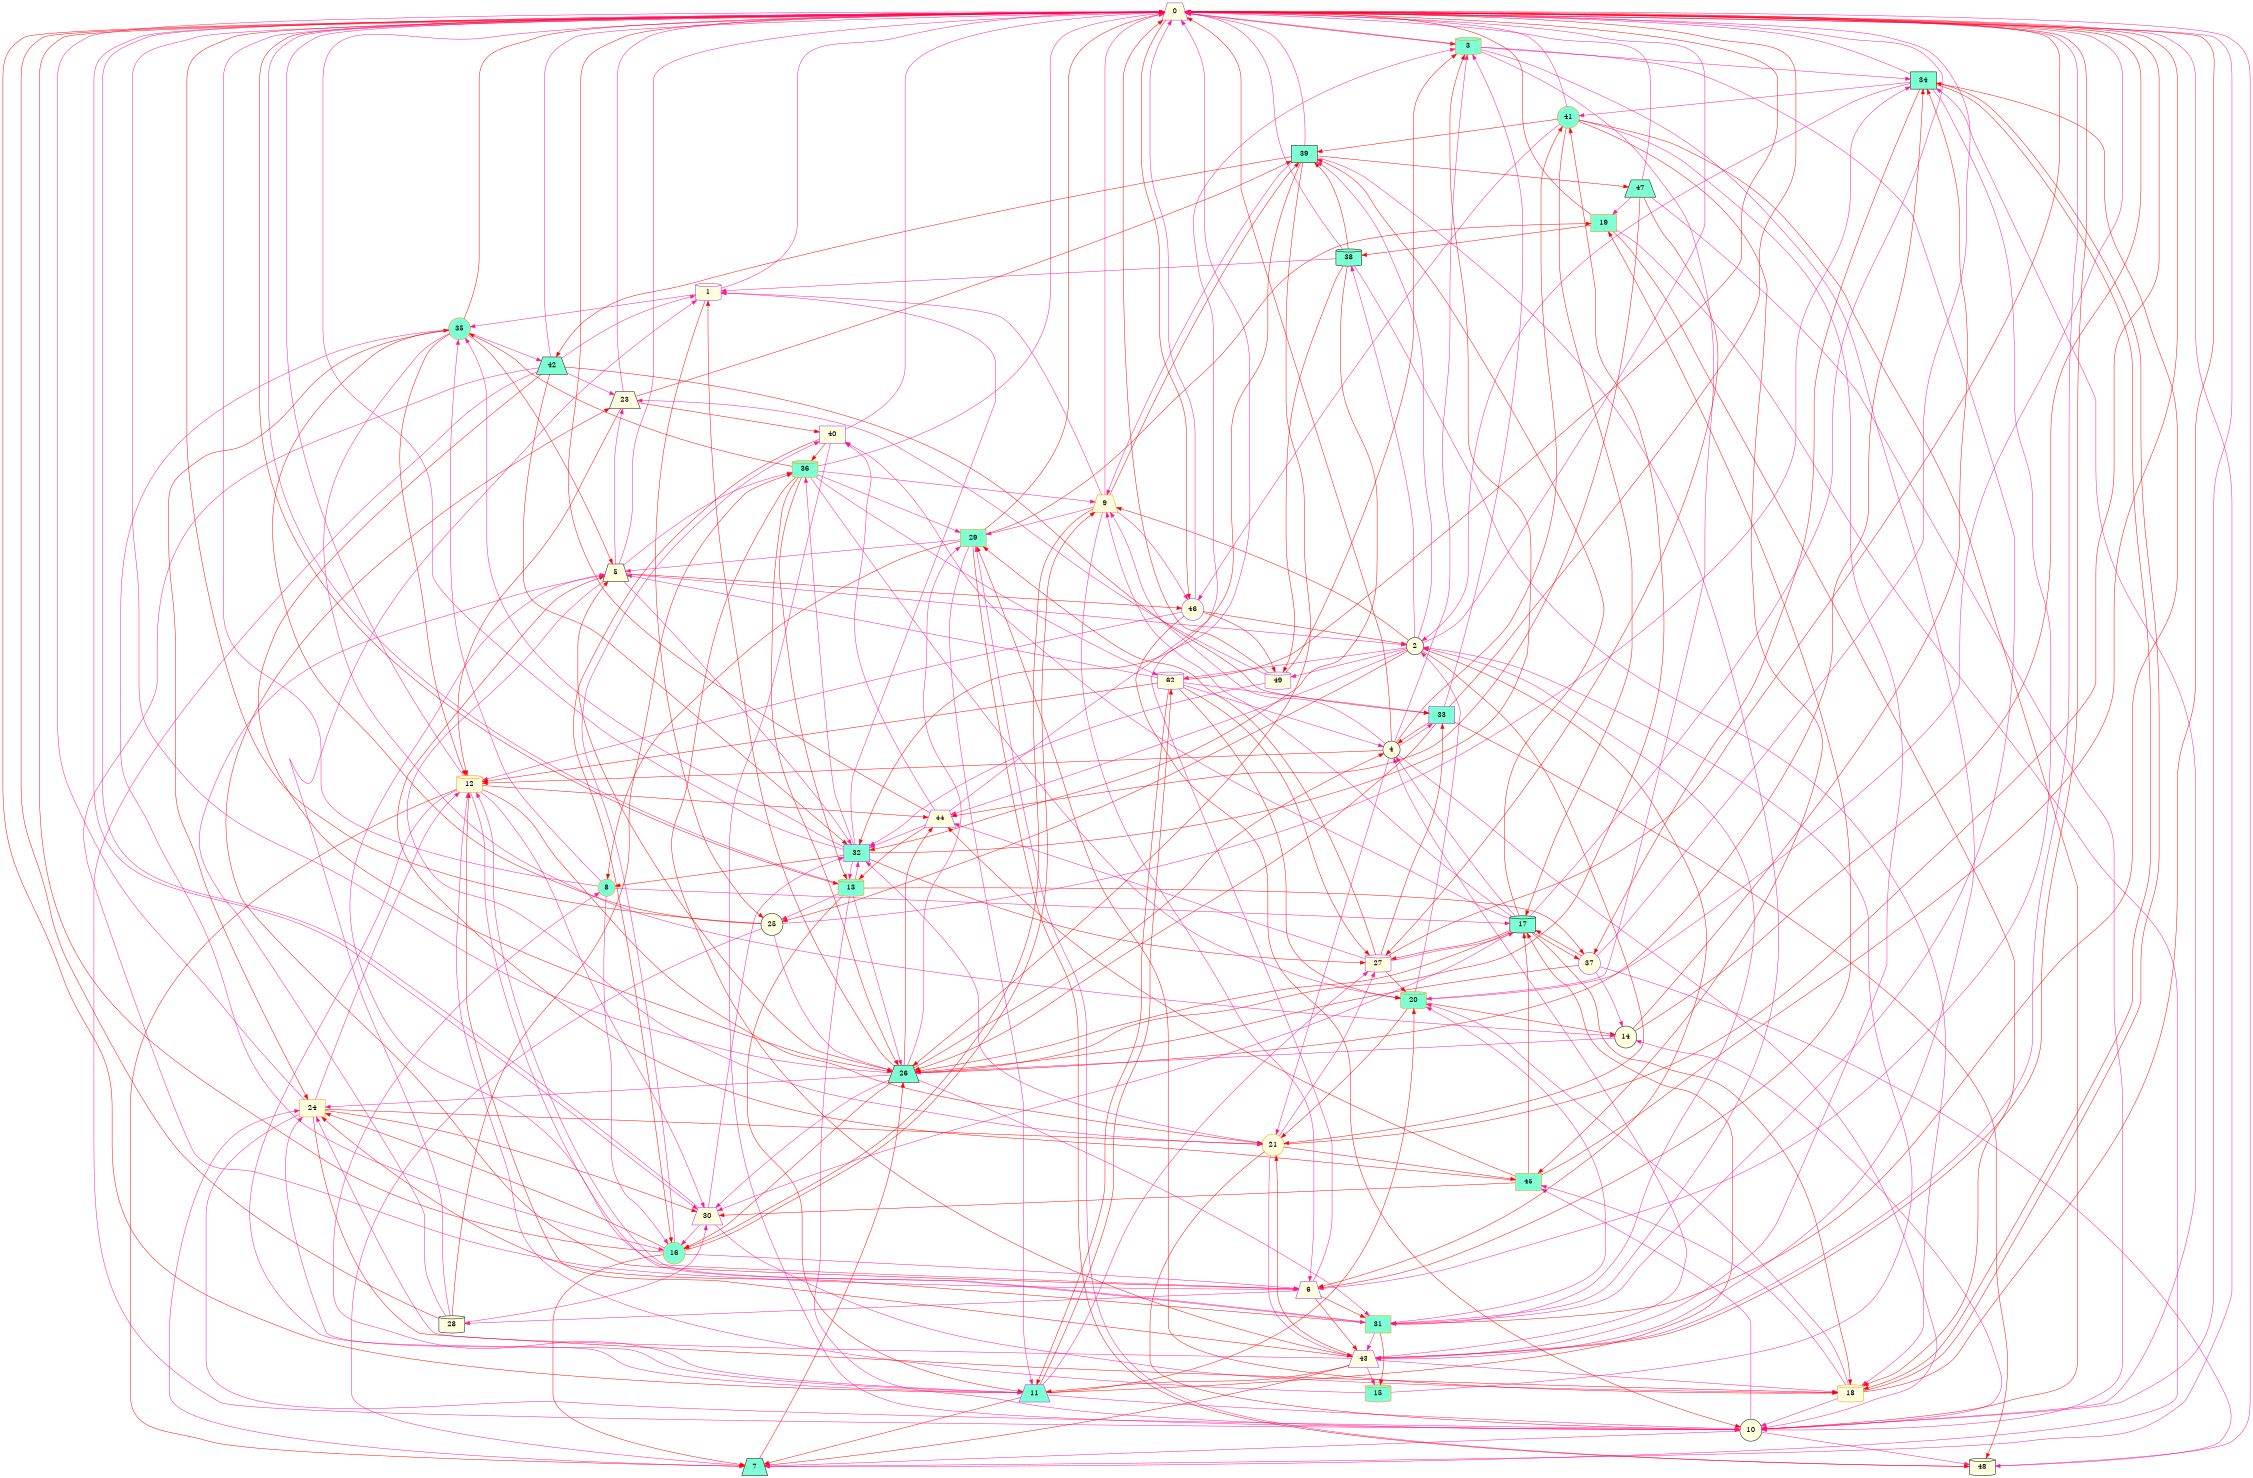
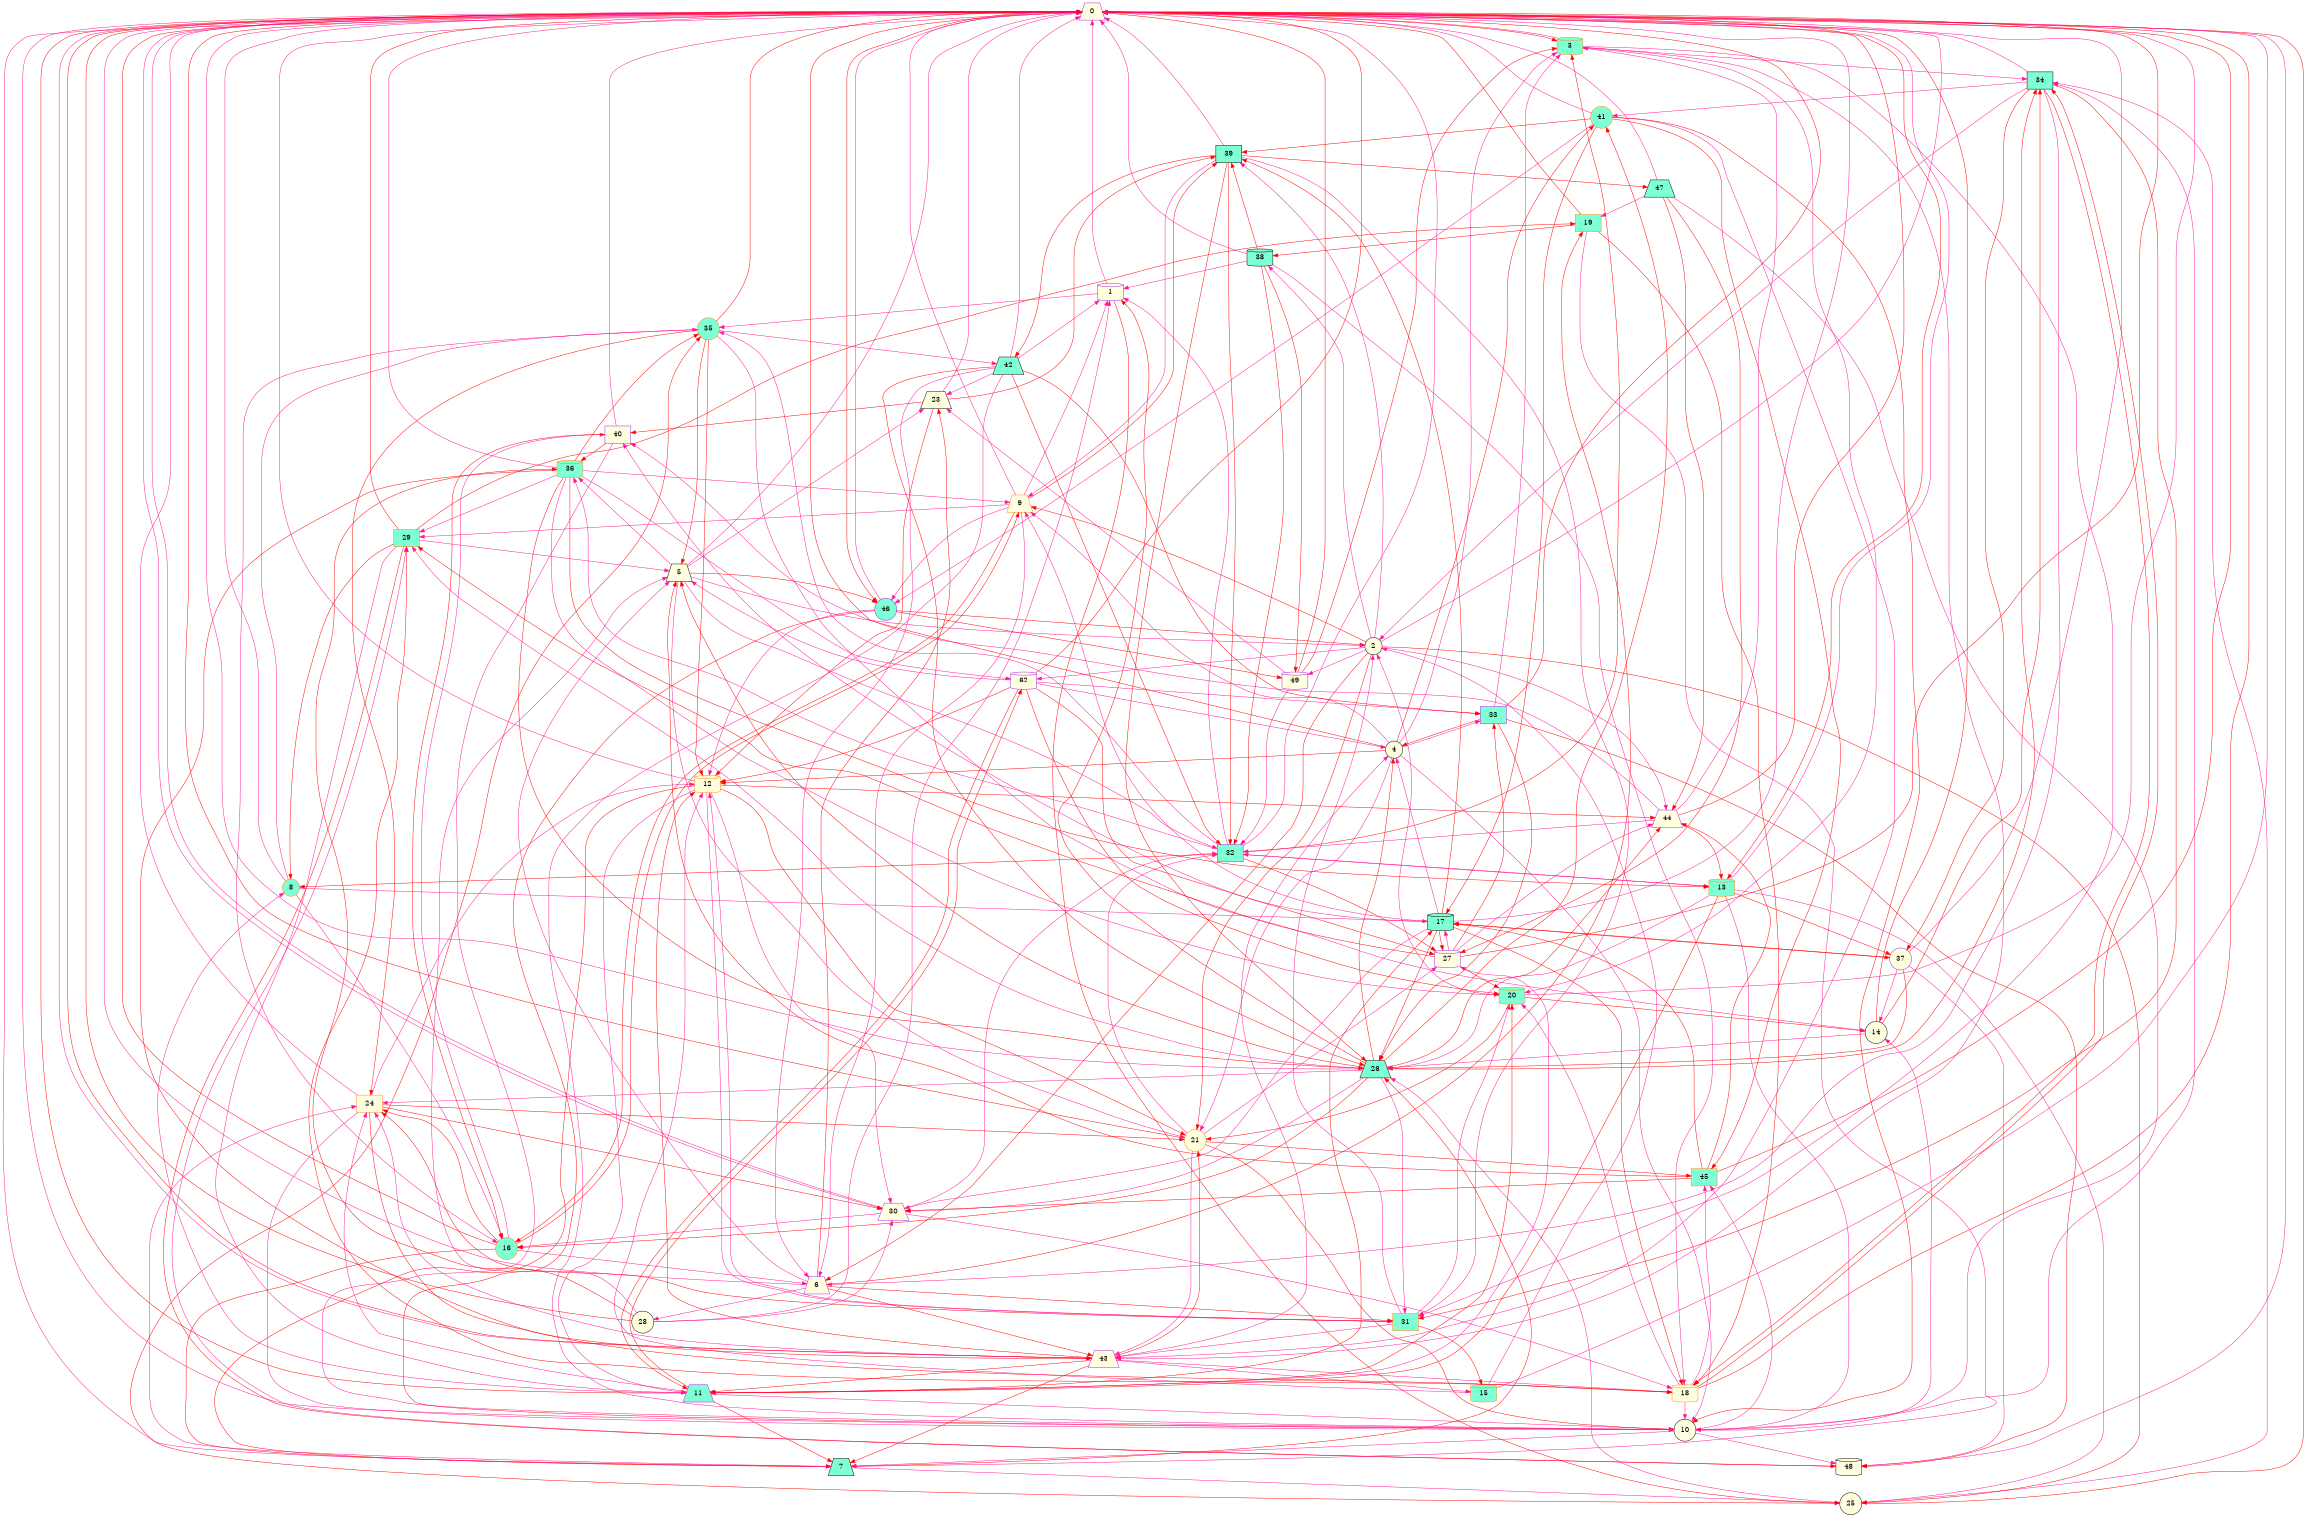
  strict digraph {
    node [color=darkorange component_delay=3 fillcolor=lightyellow shape=cylinder style=filled]
    edge [color=deeppink wire_delay=1]
    0 [color=purple shape=trapezium]
    3 [fillcolor=aquamarine]
    13 [fillcolor=aquamarine]
    30 [color=purple shape=trapezium]
    43 [color=purple shape=trapezium]
-   46 [color=purple shape=circle]
+   46 [color=purple fillcolor=aquamarine shape=circle]
    20 [fillcolor=aquamarine]
    31 [fillcolor=aquamarine shape=box]
    34 [color=black fillcolor=aquamarine shape=box]
    25 [color=black shape=circle]
    10 [color=black shape=circle]
    32 [color=purple fillcolor=aquamarine shape=box]
    26 [color=black fillcolor=aquamarine shape=trapezium]
    11 [color=purple fillcolor=aquamarine shape=trapezium]
    37 [color=purple shape=circle]
    16 [fillcolor=aquamarine shape=circle]
    18
    21 [shape=circle]
    4 [color=black shape=circle]
    12
    7 [color=black fillcolor=aquamarine shape=trapezium]
    24 [shape=box]
    15 [fillcolor=aquamarine]
    2 [color=black shape=circle]
    49 [color=purple]
    14 [color=black shape=circle]
    6 [color=purple shape=trapezium]
    41 [fillcolor=aquamarine shape=circle]
    35 [fillcolor=aquamarine shape=circle]
    45 [fillcolor=aquamarine shape=box]
    48 [color=black]
    1 [color=purple]
    27 [color=purple]
    36 [fillcolor=aquamarine]
    8 [fillcolor=aquamarine shape=circle]
    5 [color=black shape=trapezium]
    44 [color=purple shape=trapezium]
    29 [fillcolor=aquamarine shape=box]
    n39 [color=purple label=62]
    17 [color=black fillcolor=aquamarine]
    40 [color=purple shape=box]
    9 [shape=trapezium]
    33 [color=purple fillcolor=aquamarine shape=box]
    38 [color=black fillcolor=aquamarine]
    39 [color=black fillcolor=aquamarine shape=box]
    23 [color=black shape=trapezium]
    42 [color=black fillcolor=aquamarine shape=trapezium]
    19 [fillcolor=aquamarine shape=box]
-   28 [color=black]
+   28 [color=black shape=circle]
    47 [color=black fillcolor=aquamarine shape=trapezium]
    0 -> 3 [color=red]
    0 -> 13 [color=red]
    0 -> 30
    0 -> 43
    0 -> 46 [color=red]
    3 -> 0
    3 -> 43
    3 -> 20
    3 -> 31
    3 -> 34
    13 -> 0
    13 -> 25
    13 -> 10
    13 -> 32
    13 -> 26
    13 -> 11 [color=red]
    13 -> 37 [color=red]
    30 -> 0
    30 -> 32
    30 -> 16
    30 -> 18
    43 -> 0 [color=red]
    43 -> 11 [color=red]
    43 -> 18
    43 -> 21 [color=red]
    43 -> 4
    43 -> 12 [color=red]
    43 -> 7 [color=red]
    43 -> 24
    43 -> 15
    46 -> 0
    46 -> 10 [color=red]
    46 -> 12
    46 -> 2 [color=red]
    46 -> 49 [color=red]
    20 -> 0
    20 -> 21 [color=red]
    20 -> 2
    20 -> 14 [color=red]
    31 -> 43
    31 -> 20
    31 -> 12
    31 -> 24 [color=red]
    31 -> 15 [color=red]
    31 -> 2
    34 -> 0
    34 -> 31 [color=red]
    34 -> 37 [color=red]
    34 -> 18 [color=red]
    34 -> 2
    34 -> 6
    34 -> 41
    25 -> 0 [color=red]
    25 -> 34
    25 -> 26
    25 -> 35 [color=red]
    10 -> 0
    10 -> 34
    10 -> 7
    10 -> 14
    10 -> 45
    10 -> 48
    32 -> 0
    32 -> 3 [color=red]
    32 -> 13
    32 -> 35
    32 -> 1
    32 -> 27 [color=red]
    32 -> 36
    32 -> 8 [color=red]
    26 -> 0
    26 -> 30
    26 -> 31
    26 -> 34 [color=red]
    26 -> 16 [color=red]
    26 -> 4 [color=red]
    26 -> 24
    26 -> 41 [color=red]
    26 -> 1 [color=red]
    26 -> 5 [color=red]
    26 -> 44 [color=red]
    26 -> 29
    11 -> 0 [color=red]
    11 -> 20 [color=red]
    11 -> 10
    11 -> 7 [color=red]
    11 -> 24
    11 -> 27
    11 -> 8
    11 -> n39 [color=red]
    11 -> 17 [color=red]
    37 -> 0
    37 -> 26 [color=red]
    37 -> 14
    37 -> 48
    37 -> 17 [color=red]
    16 -> 0 [color=red]
    16 -> 7 [color=red]
    16 -> 24 [color=red]
    16 -> 6
    16 -> 40
    16 -> 9 [color=red]
    18 -> 0 [color=red]
    18 -> 20
    18 -> 34 [color=red]
    18 -> 10
    18 -> 45
    18 -> 29 [color=red]
    21 -> 0 [color=red]
    21 -> 43
    21 -> 10 [color=red]
    21 -> 32
    21 -> 45 [color=red]
    21 -> 27
    4 -> 0 [color=red]
    4 -> 3
    4 -> 10
    4 -> 21
    4 -> 12 [color=red]
    4 -> 41 [color=red]
    4 -> 9
    4 -> 33
    12 -> 0
    12 -> 30
    12 -> 31
    12 -> 11
    12 -> 21 [color=red]
    12 -> 7 [color=red]
    12 -> 44 [color=red]
    7 -> 0
-   25 -> 7
+   7 -> 25
    7 -> 26 [color=red]
    7 -> 24
    24 -> 0
    24 -> 30 [color=red]
    24 -> 10
    24 -> 18 [color=red]
    24 -> 21 [color=red]
    24 -> 12
+   15 -> 0
    15 -> 12
    15 -> 2
    2 -> 0
    2 -> 25 [color=red]
    2 -> 21 [color=red]
    2 -> 49
    2 -> 6 [color=red]
    2 -> 44
    2 -> n39
    2 -> 9 [color=red]
    2 -> 38
    2 -> 39
    49 -> 0 [color=red]
    49 -> 3 [color=red]
    49 -> 32
    49 -> 23
    14 -> 0 [color=red]
    14 -> 34 [color=red]
    14 -> 26
    6 -> 0
    6 -> 43 [color=red]
    6 -> 31 [color=red]
    6 -> 5
    6 -> 23 [color=red]
    6 -> 19 [color=red]
    6 -> 28
    41 -> 0
    41 -> 43
    41 -> 46
    41 -> 10 [color=red]
    41 -> 45 [color=red]
    41 -> 17 [color=red]
    41 -> 39 [color=red]
    35 -> 0 [color=red]
    35 -> 16
    35 -> 12 [color=red]
    35 -> 24 [color=red]
    35 -> 14
    35 -> 5 [color=red]
    35 -> 42
    45 -> 0 [color=red]
    45 -> 30 [color=red]
    45 -> 5 [color=red]
    45 -> 44 [color=red]
    45 -> 17 [color=red]
    48 -> 0
    48 -> 29
    1 -> 0
    1 -> 25 [color=red]
    1 -> 35
    27 -> 0 [color=red]
    27 -> 20 [color=red]
    27 -> 44
    27 -> 29 [color=red]
    27 -> 17
    27 -> 33 [color=red]
    36 -> 0
    36 -> 13 [color=red]
    36 -> 43 [color=red]
    36 -> 20
    36 -> 26 [color=red]
    36 -> 35 [color=red]
    36 -> 29
    36 -> n39
    36 -> 9
    8 -> 0
    8 -> 16
    8 -> 35
    8 -> 17
    5 -> 0
    5 -> 46 [color=red]
    5 -> 32
    5 -> 21
    5 -> 2
    5 -> 36
    5 -> 23
    44 -> 0 [color=red]
    44 -> 3
    44 -> 13 [color=red]
    44 -> 32
    44 -> 40
    29 -> 0 [color=red]
    29 -> 11
    29 -> 48 [color=red]
    29 -> 8 [color=red]
    29 -> 5
    29 -> 19 [color=red]
    n39 -> 0 [color=red]
    n39 -> 20 [color=red]
    n39 -> 11 [color=red]
    n39 -> 4
    n39 -> 12 [color=red]
    n39 -> 27 [color=red]
    n39 -> 5
    n39 -> 33
    17 -> 0
    17 -> 30
    17 -> 26 [color=red]
    17 -> 37 [color=red]
    17 -> 18 [color=red]
    17 -> 4
    17 -> 27 [color=red]
    17 -> 40
    17 -> 9
    17 -> 39 [color=red]
    40 -> 0
    40 -> 10
    40 -> 16 [color=red]
    40 -> 36 [color=red]
    9 -> 0
    9 -> 46
    9 -> 16 [color=red]
    9 -> 6
    9 -> 1
    9 -> 29
    9 -> 39 [color=red]
    33 -> 0 [color=red]
    33 -> 3
    33 -> 26 [color=red]
    33 -> 4 [color=red]
    33 -> 48 [color=red]
    38 -> 0
    38 -> 32 [color=red]
    38 -> 18
    38 -> 49 [color=red]
    38 -> 1
    38 -> 39 [color=red]
    39 -> 0
    39 -> 31
    39 -> 32 [color=red]
    39 -> 26 [color=red]
    39 -> 9
    39 -> 42 [color=red]
    39 -> 47 [color=red]
    23 -> 0
    23 -> 12 [color=red]
    23 -> 40 [color=red]
    23 -> 39 [color=red]
    42 -> 0
    42 -> 10
    42 -> 32 [color=red]
    42 -> 26 [color=red]
    42 -> 6
    42 -> 1
    42 -> 33 [color=red]
    42 -> 23
    19 -> 0 [color=red]
    19 -> 18 [color=red]
    19 -> 7
    19 -> 38 [color=red]
    28 -> 0 [color=red]
    28 -> 30
    28 -> 1
    28 -> 36 [color=red]
    28 -> 5
    47 -> 0
    47 -> 10
    47 -> 27 [color=red]
    47 -> 44 [color=red]
    47 -> 19
  }
